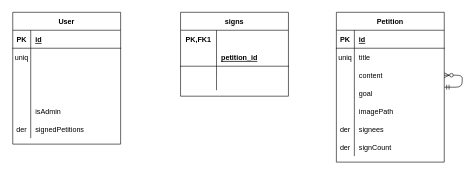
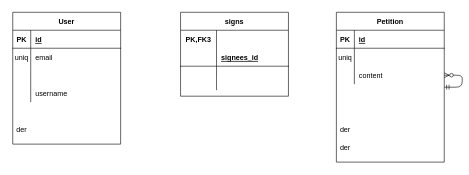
  <mxCell id="0" />
  <mxCell id="1" parent="0" />
  <mxCell id="2" value="User" style="shape=table;startSize=30;container=1;collapsible=1;childLayout=tableLayout;fixedRows=1;rowLines=0;fontStyle=1;align=center;resizeLast=1;" vertex="1" parent="1"><mxGeometry x="20" y="20" width="180" height="220" as="geometry" /></mxCell>
  <mxCell id="3" value="" style="shape=partialRectangle;collapsible=0;dropTarget=0;pointerEvents=0;fillColor=none;top=0;left=0;bottom=1;right=0;points=[[0,0.5],[1,0.5]];portConstraint=eastwest;" vertex="1" parent="2"><mxGeometry y="30" width="180" height="30" as="geometry" /></mxCell>
  <mxCell id="4" value="PK" style="shape=partialRectangle;connectable=0;fillColor=none;top=0;left=0;bottom=0;right=0;fontStyle=1;overflow=hidden;" vertex="1" parent="3"><mxGeometry width="30" height="30" as="geometry" /></mxCell>
  <mxCell id="5" value="id" style="shape=partialRectangle;connectable=0;fillColor=none;top=0;left=0;bottom=0;right=0;align=left;spacingLeft=6;fontStyle=5;overflow=hidden;" vertex="1" parent="3"><mxGeometry x="30" width="150" height="30" as="geometry" /></mxCell>
  <mxCell id="6" value="" style="shape=partialRectangle;collapsible=0;dropTarget=0;pointerEvents=0;fillColor=none;top=0;left=0;bottom=0;right=0;points=[[0,0.5],[1,0.5]];portConstraint=eastwest;" vertex="1" parent="2"><mxGeometry y="60" width="180" height="30" as="geometry" /></mxCell>
  <mxCell id="7" value="uniq" style="shape=partialRectangle;connectable=0;fillColor=none;top=0;left=0;bottom=0;right=0;editable=1;overflow=hidden;" vertex="1" parent="6"><mxGeometry width="30" height="30" as="geometry" /></mxCell>
+ <mxCell id="8" value="email" style="shape=partialRectangle;connectable=0;fillColor=none;top=0;left=0;bottom=0;right=0;align=left;spacingLeft=6;overflow=hidden;" vertex="1" parent="6"><mxGeometry x="30" width="150" height="30" as="geometry" /></mxCell>
  <mxCell id="9" value="" style="shape=partialRectangle;collapsible=0;dropTarget=0;pointerEvents=0;fillColor=none;top=0;left=0;bottom=0;right=0;points=[[0,0.5],[1,0.5]];portConstraint=eastwest;" vertex="1" parent="2"><mxGeometry y="90" width="180" height="30" as="geometry" /></mxCell>
  <mxCell id="10" value="" style="shape=partialRectangle;connectable=0;fillColor=none;top=0;left=0;bottom=0;right=0;editable=1;overflow=hidden;" vertex="1" parent="9"><mxGeometry width="30" height="30" as="geometry" /></mxCell>
  <mxCell id="11" value="" style="shape=partialRectangle;collapsible=0;dropTarget=0;pointerEvents=0;fillColor=none;top=0;left=0;bottom=0;right=0;points=[[0,0.5],[1,0.5]];portConstraint=eastwest;" vertex="1" parent="2"><mxGeometry y="120" width="180" height="30" as="geometry" /></mxCell>
  <mxCell id="12" value="" style="shape=partialRectangle;connectable=0;fillColor=none;top=0;left=0;bottom=0;right=0;editable=1;overflow=hidden;" vertex="1" parent="11"><mxGeometry width="30" height="30" as="geometry" /></mxCell>
+ <mxCell id="13" value="username" style="shape=partialRectangle;connectable=0;fillColor=none;top=0;left=0;bottom=0;right=0;align=left;spacingLeft=6;overflow=hidden;" vertex="1" parent="11"><mxGeometry x="30" width="150" height="30" as="geometry" /></mxCell>
  <mxCell id="14" value="" style="shape=partialRectangle;collapsible=0;dropTarget=0;pointerEvents=0;fillColor=none;top=0;left=0;bottom=0;right=0;points=[[0,0.5],[1,0.5]];portConstraint=eastwest;" vertex="1" parent="2"><mxGeometry y="150" width="180" height="30" as="geometry" /></mxCell>
  <mxCell id="15" value="" style="shape=partialRectangle;connectable=0;fillColor=none;top=0;left=0;bottom=0;right=0;editable=1;overflow=hidden;" vertex="1" parent="14"><mxGeometry width="30" height="30" as="geometry" /></mxCell>
- <mxCell id="16" value="isAdmin" style="shape=partialRectangle;connectable=0;fillColor=none;top=0;left=0;bottom=0;right=0;align=left;spacingLeft=6;overflow=hidden;" vertex="1" parent="14"><mxGeometry x="30" width="150" height="30" as="geometry" /></mxCell>
  <mxCell id="17" value="" style="shape=partialRectangle;collapsible=0;dropTarget=0;pointerEvents=0;fillColor=none;top=0;left=0;bottom=0;right=0;points=[[0,0.5],[1,0.5]];portConstraint=eastwest;" vertex="1" parent="2"><mxGeometry y="180" width="180" height="30" as="geometry" /></mxCell>
  <mxCell id="18" value="der" style="shape=partialRectangle;connectable=0;fillColor=none;top=0;left=0;bottom=0;right=0;editable=1;overflow=hidden;" vertex="1" parent="17"><mxGeometry width="30" height="30" as="geometry" /></mxCell>
- <mxCell id="19" value="signedPetitions" style="shape=partialRectangle;connectable=0;fillColor=none;top=0;left=0;bottom=0;right=0;align=left;spacingLeft=6;overflow=hidden;" vertex="1" parent="17"><mxGeometry x="30" width="150" height="30" as="geometry" /></mxCell>
  <mxCell id="20" value="Petition" style="shape=table;startSize=30;container=1;collapsible=1;childLayout=tableLayout;fixedRows=1;rowLines=0;fontStyle=1;align=center;resizeLast=1;" vertex="1" parent="1"><mxGeometry x="560" y="20" width="180" height="250" as="geometry" /></mxCell>
  <mxCell id="21" value="" style="shape=partialRectangle;collapsible=0;dropTarget=0;pointerEvents=0;fillColor=none;top=0;left=0;bottom=1;right=0;points=[[0,0.5],[1,0.5]];portConstraint=eastwest;" vertex="1" parent="20"><mxGeometry y="30" width="180" height="30" as="geometry" /></mxCell>
  <mxCell id="22" value="PK" style="shape=partialRectangle;connectable=0;fillColor=none;top=0;left=0;bottom=0;right=0;fontStyle=1;overflow=hidden;" vertex="1" parent="21"><mxGeometry width="30" height="30" as="geometry" /></mxCell>
  <mxCell id="23" value="id" style="shape=partialRectangle;connectable=0;fillColor=none;top=0;left=0;bottom=0;right=0;align=left;spacingLeft=6;fontStyle=5;overflow=hidden;" vertex="1" parent="21"><mxGeometry x="30" width="150" height="30" as="geometry" /></mxCell>
  <mxCell id="24" value="" style="shape=partialRectangle;collapsible=0;dropTarget=0;pointerEvents=0;fillColor=none;top=0;left=0;bottom=0;right=0;points=[[0,0.5],[1,0.5]];portConstraint=eastwest;" vertex="1" parent="20"><mxGeometry y="60" width="180" height="30" as="geometry" /></mxCell>
  <mxCell id="25" value="uniq" style="shape=partialRectangle;connectable=0;fillColor=none;top=0;left=0;bottom=0;right=0;editable=1;overflow=hidden;" vertex="1" parent="24"><mxGeometry width="30" height="30" as="geometry" /></mxCell>
- <mxCell id="26" value="title" style="shape=partialRectangle;connectable=0;fillColor=none;top=0;left=0;bottom=0;right=0;align=left;spacingLeft=6;overflow=hidden;" vertex="1" parent="24"><mxGeometry x="30" width="150" height="30" as="geometry" /></mxCell>
  <mxCell id="27" value="" style="shape=partialRectangle;collapsible=0;dropTarget=0;pointerEvents=0;fillColor=none;top=0;left=0;bottom=0;right=0;points=[[0,0.5],[1,0.5]];portConstraint=eastwest;" vertex="1" parent="20"><mxGeometry y="90" width="180" height="30" as="geometry" /></mxCell>
  <mxCell id="28" value="" style="shape=partialRectangle;connectable=0;fillColor=none;top=0;left=0;bottom=0;right=0;editable=1;overflow=hidden;" vertex="1" parent="27"><mxGeometry width="30" height="30" as="geometry" /></mxCell>
  <mxCell id="29" value="content" style="shape=partialRectangle;connectable=0;fillColor=none;top=0;left=0;bottom=0;right=0;align=left;spacingLeft=6;overflow=hidden;" vertex="1" parent="27"><mxGeometry x="30" width="150" height="30" as="geometry" /></mxCell>
  <mxCell id="30" value="" style="shape=partialRectangle;collapsible=0;dropTarget=0;pointerEvents=0;fillColor=none;top=0;left=0;bottom=0;right=0;points=[[0,0.5],[1,0.5]];portConstraint=eastwest;" vertex="1" parent="20"><mxGeometry y="120" width="180" height="30" as="geometry" /></mxCell>
  <mxCell id="31" value="" style="shape=partialRectangle;connectable=0;fillColor=none;top=0;left=0;bottom=0;right=0;editable=1;overflow=hidden;" vertex="1" parent="30"><mxGeometry width="30" height="30" as="geometry" /></mxCell>
- <mxCell id="32" value="goal" style="shape=partialRectangle;connectable=0;fillColor=none;top=0;left=0;bottom=0;right=0;align=left;spacingLeft=6;overflow=hidden;" vertex="1" parent="30"><mxGeometry x="30" width="150" height="30" as="geometry" /></mxCell>
  <mxCell id="33" value="" style="shape=partialRectangle;collapsible=0;dropTarget=0;pointerEvents=0;fillColor=none;top=0;left=0;bottom=0;right=0;points=[[0,0.5],[1,0.5]];portConstraint=eastwest;" vertex="1" parent="20"><mxGeometry y="150" width="180" height="30" as="geometry" /></mxCell>
  <mxCell id="34" value="" style="shape=partialRectangle;connectable=0;fillColor=none;top=0;left=0;bottom=0;right=0;editable=1;overflow=hidden;" vertex="1" parent="33"><mxGeometry width="30" height="30" as="geometry" /></mxCell>
- <mxCell id="35" value="imagePath" style="shape=partialRectangle;connectable=0;fillColor=none;top=0;left=0;bottom=0;right=0;align=left;spacingLeft=6;overflow=hidden;" vertex="1" parent="33"><mxGeometry x="30" width="150" height="30" as="geometry" /></mxCell>
  <mxCell id="36" value="" style="shape=partialRectangle;collapsible=0;dropTarget=0;pointerEvents=0;fillColor=none;top=0;left=0;bottom=0;right=0;points=[[0,0.5],[1,0.5]];portConstraint=eastwest;" vertex="1" parent="20"><mxGeometry y="180" width="180" height="30" as="geometry" /></mxCell>
  <mxCell id="37" value="der" style="shape=partialRectangle;connectable=0;fillColor=none;top=0;left=0;bottom=0;right=0;editable=1;overflow=hidden;" vertex="1" parent="36"><mxGeometry width="30" height="30" as="geometry" /></mxCell>
- <mxCell id="38" value="signees" style="shape=partialRectangle;connectable=0;fillColor=none;top=0;left=0;bottom=0;right=0;align=left;spacingLeft=6;overflow=hidden;" vertex="1" parent="36"><mxGeometry x="30" width="150" height="30" as="geometry" /></mxCell>
  <mxCell id="39" value="" style="shape=partialRectangle;collapsible=0;dropTarget=0;pointerEvents=0;fillColor=none;top=0;left=0;bottom=0;right=0;points=[[0,0.5],[1,0.5]];portConstraint=eastwest;" vertex="1" parent="20"><mxGeometry y="210" width="180" height="30" as="geometry" /></mxCell>
  <mxCell id="40" value="der" style="shape=partialRectangle;connectable=0;fillColor=none;top=0;left=0;bottom=0;right=0;editable=1;overflow=hidden;" vertex="1" parent="39"><mxGeometry width="30" height="30" as="geometry" /></mxCell>
- <mxCell id="41" value="signCount" style="shape=partialRectangle;connectable=0;fillColor=none;top=0;left=0;bottom=0;right=0;align=left;spacingLeft=6;overflow=hidden;" vertex="1" parent="39"><mxGeometry x="30" width="150" height="30" as="geometry" /></mxCell>
  <mxCell id="42" value="signs" style="shape=table;startSize=30;container=1;collapsible=1;childLayout=tableLayout;fixedRows=1;rowLines=0;fontStyle=1;align=center;resizeLast=1;" vertex="1" parent="1"><mxGeometry x="300" y="20" width="180" height="140" as="geometry" /></mxCell>
  <mxCell id="43" value="" style="shape=partialRectangle;collapsible=0;dropTarget=0;pointerEvents=0;fillColor=none;top=0;left=0;bottom=0;right=0;points=[[0,0.5],[1,0.5]];portConstraint=eastwest;" vertex="1" parent="42"><mxGeometry y="30" width="180" height="30" as="geometry" /></mxCell>
- <mxCell id="44" value="PK,FK1" style="shape=partialRectangle;connectable=0;fillColor=none;top=0;left=0;bottom=0;right=0;fontStyle=1;overflow=hidden;" vertex="1" parent="43"><mxGeometry width="60" height="30" as="geometry" /></mxCell>
+ <mxCell id="44" value="PK,FK3" style="shape=partialRectangle;connectable=0;fillColor=none;top=0;left=0;bottom=0;right=0;fontStyle=1;overflow=hidden;" vertex="1" parent="43"><mxGeometry width="60" height="30" as="geometry" /></mxCell>
  <mxCell id="45" value="" style="shape=partialRectangle;collapsible=0;dropTarget=0;pointerEvents=0;fillColor=none;top=0;left=0;bottom=1;right=0;points=[[0,0.5],[1,0.5]];portConstraint=eastwest;" vertex="1" parent="42"><mxGeometry y="60" width="180" height="30" as="geometry" /></mxCell>
- <mxCell id="46" value="petition_id" style="shape=partialRectangle;connectable=0;fillColor=none;top=0;left=0;bottom=0;right=0;align=left;spacingLeft=6;fontStyle=5;overflow=hidden;" vertex="1" parent="45"><mxGeometry x="60" width="120" height="30" as="geometry" /></mxCell>
+ <mxCell id="46" value="signees_id" style="shape=partialRectangle;connectable=0;fillColor=none;top=0;left=0;bottom=0;right=0;align=left;spacingLeft=6;fontStyle=5;overflow=hidden;" vertex="1" parent="45"><mxGeometry x="60" width="120" height="30" as="geometry" /></mxCell>
  <mxCell id="47" value="" style="shape=partialRectangle;collapsible=0;dropTarget=0;pointerEvents=0;fillColor=none;top=0;left=0;bottom=0;right=0;points=[[0,0.5],[1,0.5]];portConstraint=eastwest;" vertex="1" parent="42"><mxGeometry y="90" width="180" height="20" as="geometry" /></mxCell>
  <mxCell id="48" value="" style="shape=partialRectangle;connectable=0;fillColor=none;top=0;left=0;bottom=0;right=0;editable=1;overflow=hidden;" vertex="1" parent="47"><mxGeometry width="60" height="20" as="geometry" /></mxCell>
  <mxCell id="49" value="" style="shape=partialRectangle;connectable=0;fillColor=none;top=0;left=0;bottom=0;right=0;align=left;spacingLeft=6;overflow=hidden;" vertex="1" parent="47"><mxGeometry x="60" width="120" height="20" as="geometry" /></mxCell>
  <mxCell id="50" value="" style="shape=partialRectangle;collapsible=0;dropTarget=0;pointerEvents=0;fillColor=none;top=0;left=0;bottom=0;right=0;points=[[0,0.5],[1,0.5]];portConstraint=eastwest;" vertex="1" parent="42"><mxGeometry y="110" width="180" height="20" as="geometry" /></mxCell>
  <mxCell id="51" value="" style="shape=partialRectangle;connectable=0;fillColor=none;top=0;left=0;bottom=0;right=0;editable=1;overflow=hidden;" vertex="1" parent="50"><mxGeometry width="60" height="20" as="geometry" /></mxCell>
  <mxCell id="52" value="" style="shape=partialRectangle;connectable=0;fillColor=none;top=0;left=0;bottom=0;right=0;align=left;spacingLeft=6;overflow=hidden;" vertex="1" parent="50"><mxGeometry x="60" width="120" height="20" as="geometry" /></mxCell>
  <mxCell id="53" value="" style="edgeStyle=entityRelationEdgeStyle;fontSize=12;html=1;endArrow=ERzeroToMany;startArrow=ERmandOne;" edge="1" parent="1" source="20" target="29"><mxGeometry width="100" height="100" relative="1" as="geometry"><mxPoint x="210" y="140" as="sourcePoint" /><mxPoint x="310" y="100" as="targetPoint" /></mxGeometry></mxCell>
